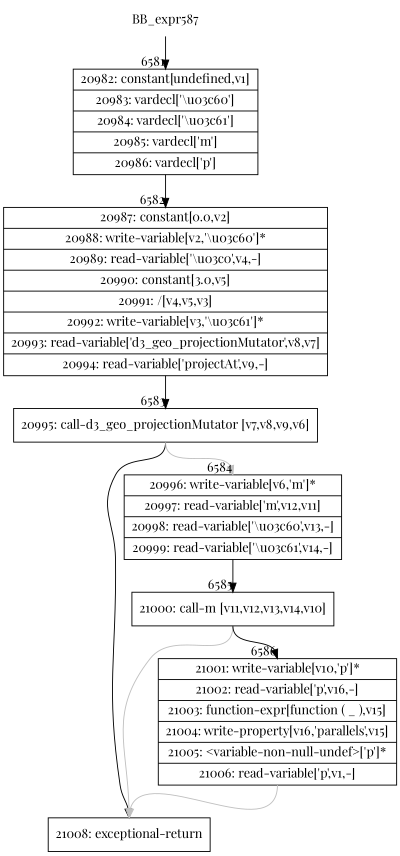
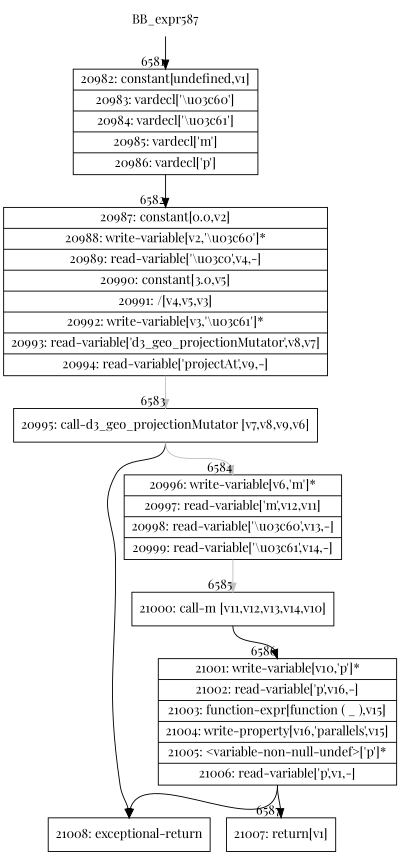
  digraph {
    fontname="Playfair Display"
    rankdir=TD
    node [fontname="Playfair Display" shape=record]
    edge [fontname="Playfair Display" headport=n tailport=s]
    n1 [label=BB_expr587 shape=none]
    n2 [label="{20982: constant[undefined,v1]|20983: vardecl['\\u03c60']|20984: vardecl['\\u03c61']|20985: vardecl['m']|20986: vardecl['p']}"]
    n3 [label="{20987: constant[0.0,v2]|20988: write-variable[v2,'\\u03c60']*|20989: read-variable['\\u03c0',v4,-]|20990: constant[3.0,v5]|20991: /[v4,v5,v3]|20992: write-variable[v3,'\\u03c61']*|20993: read-variable['d3_geo_projectionMutator',v8,v7]|20994: read-variable['projectAt',v9,-]}"]
    n4 [label="{20995: call-d3_geo_projectionMutator [v7,v8,v9,v6]}"]
    n5 [label="{21008: exceptional-return}"]
    n6 [label="{20996: write-variable[v6,'m']*|20997: read-variable['m',v12,v11]|20998: read-variable['\\u03c60',v13,-]|20999: read-variable['\\u03c61',v14,-]}"]
    n7 [label="{21000: call-m [v11,v12,v13,v14,v10]}"]
    n8 [label="{21001: write-variable[v10,'p']*|21002: read-variable['p',v16,-]|21003: function-expr[function ( _ ),v15]|21004: write-property[v16,'parallels',v15]|21005: \<variable-non-null-undef\>['p']*|21006: read-variable['p',v1,-]}"]
+   n9 [label="{21007: return[v1]}"]
    n1 -> n2 [headlabel="    6581"]
    n2 -> n3 [headlabel="      6582"]
-   n3 -> n4 [headlabel="      6583"]
+   n3 -> n4 [headlabel="      6583" color=gray]
    n4 -> n5 [color=black]
    n4 -> n6 [color=gray headlabel="      6584"]
-   n6 -> n7 [headlabel="      6585"]
-   n7 -> n5 [color=gray]
+   n6 -> n7 [headlabel="      6585" color=gray]
    n7 -> n8 [headlabel="      6586"]
-   n8 -> n5 [color=gray]
+   n8 -> n5 [color=black]
+   n8 -> n9 [headlabel="      6587"]
  }
